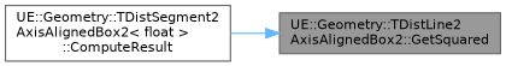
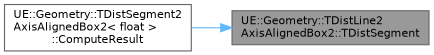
  digraph {
    rankdir=RL
    node [fontname=Helvetica fontsize=10 shape=box style=filled]
-   n1 [color=gray40 fillcolor=grey60 fontcolor=black height=0.2 label="UE::Geometry::TDistLine2\lAxisAlignedBox2::GetSquared" width=0.4]
+   n1 [color=gray40 fillcolor=grey60 fontcolor=black height=0.2 label="UE::Geometry::TDistLine2\lAxisAlignedBox2::TDistSegment" width=0.4]
    n2 [color=grey40 fillcolor=white height=0.2 label="UE::Geometry::TDistSegment2\lAxisAlignedBox2\< float \>\l::ComputeResult" width=0.4]
    n1 -> n2 [color=steelblue1 dir=back fontname=Helvetica fontsize=10 labelfontname=Helvetica labelfontsize=10 style=solid]
  }
